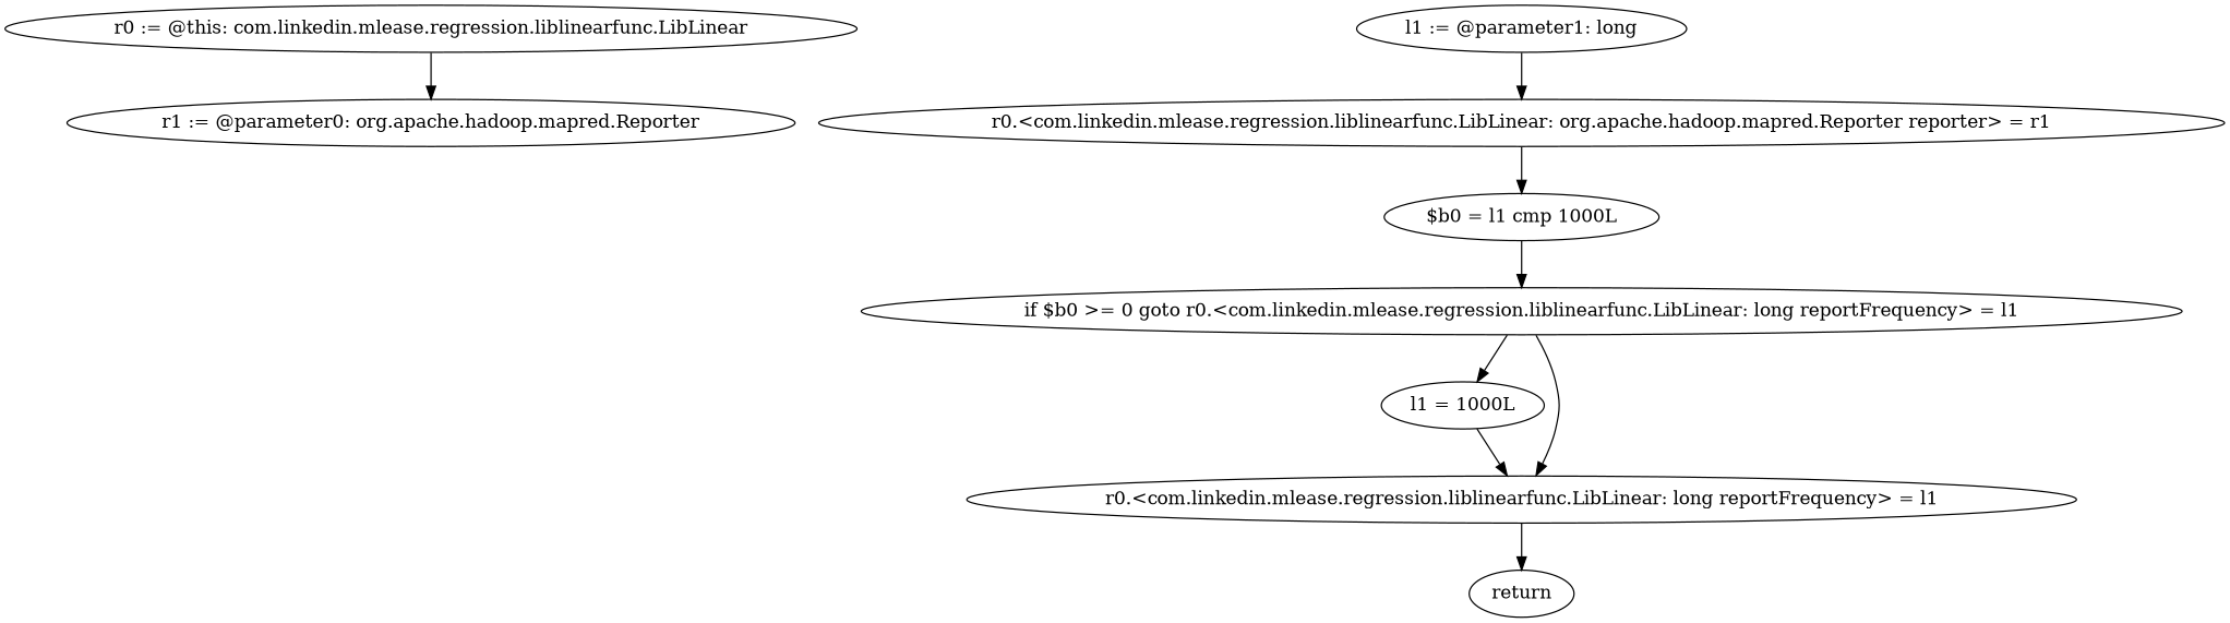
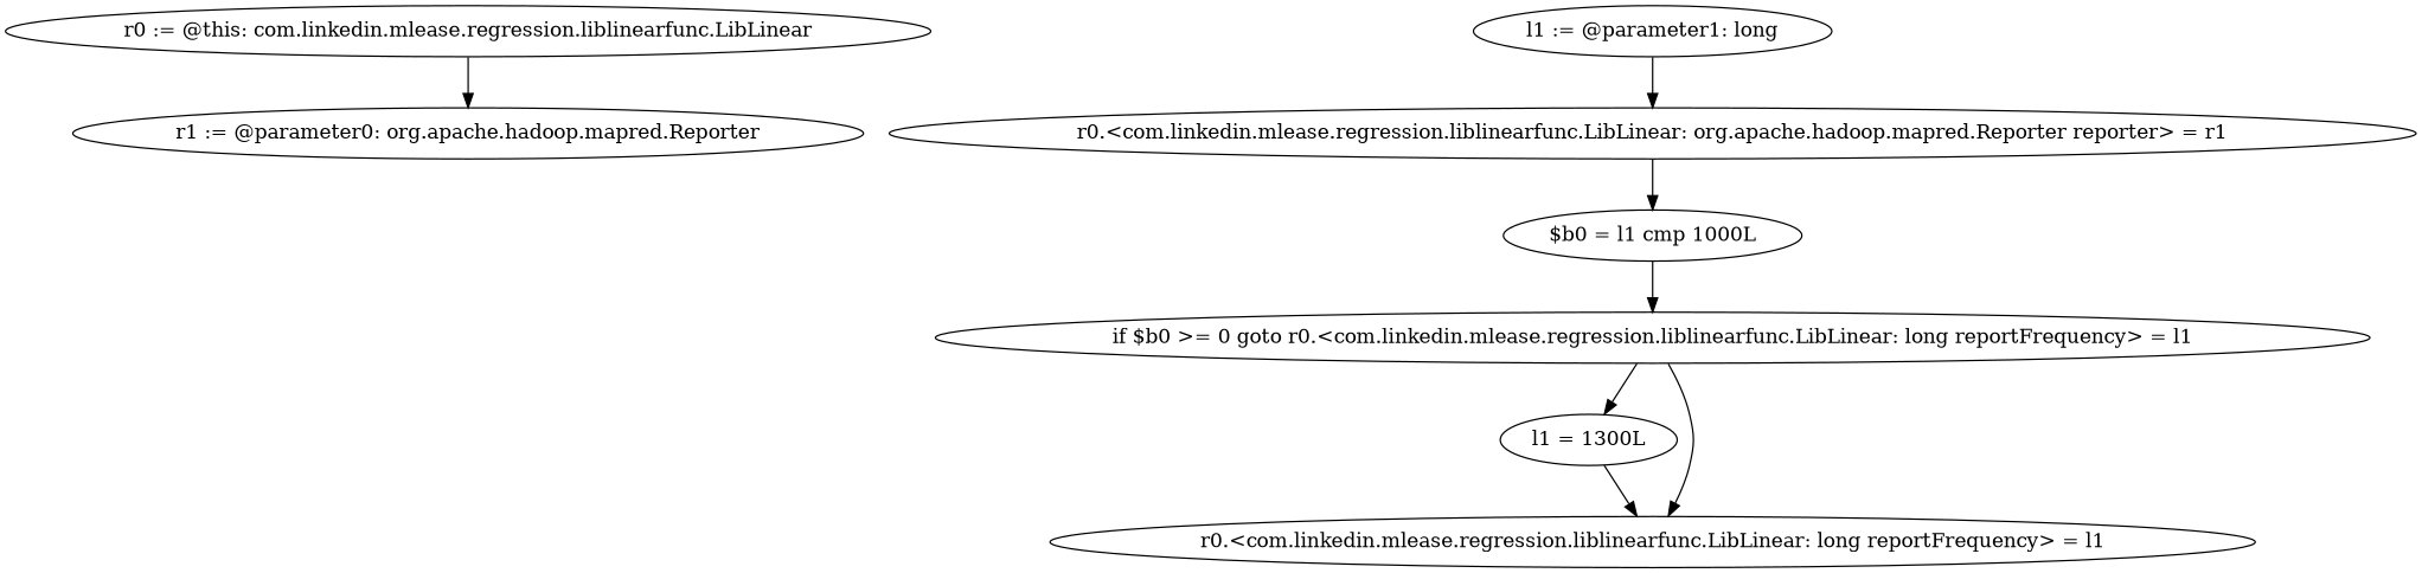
  digraph {
    "r0 := @this: com.linkedin.mlease.regression.liblinearfunc.LibLinear"
    "r1 := @parameter0: org.apache.hadoop.mapred.Reporter"
    "l1 := @parameter1: long"
    "r0.<com.linkedin.mlease.regression.liblinearfunc.LibLinear: org.apache.hadoop.mapred.Reporter reporter> = r1"
    "$b0 = l1 cmp 1000L"
    "if $b0 >= 0 goto r0.<com.linkedin.mlease.regression.liblinearfunc.LibLinear: long reportFrequency> = l1"
-   "l1 = 1000L"
+   "l1 = 1000L" [label="l1 = 1300L"]
    "r0.<com.linkedin.mlease.regression.liblinearfunc.LibLinear: long reportFrequency> = l1"
-   return
    "r0 := @this: com.linkedin.mlease.regression.liblinearfunc.LibLinear" -> "r1 := @parameter0: org.apache.hadoop.mapred.Reporter"
    "l1 := @parameter1: long" -> "r0.<com.linkedin.mlease.regression.liblinearfunc.LibLinear: org.apache.hadoop.mapred.Reporter reporter> = r1"
    "r0.<com.linkedin.mlease.regression.liblinearfunc.LibLinear: org.apache.hadoop.mapred.Reporter reporter> = r1" -> "$b0 = l1 cmp 1000L"
    "$b0 = l1 cmp 1000L" -> "if $b0 >= 0 goto r0.<com.linkedin.mlease.regression.liblinearfunc.LibLinear: long reportFrequency> = l1"
    "if $b0 >= 0 goto r0.<com.linkedin.mlease.regression.liblinearfunc.LibLinear: long reportFrequency> = l1" -> "l1 = 1000L"
    "if $b0 >= 0 goto r0.<com.linkedin.mlease.regression.liblinearfunc.LibLinear: long reportFrequency> = l1" -> "r0.<com.linkedin.mlease.regression.liblinearfunc.LibLinear: long reportFrequency> = l1"
    "l1 = 1000L" -> "r0.<com.linkedin.mlease.regression.liblinearfunc.LibLinear: long reportFrequency> = l1"
-   "r0.<com.linkedin.mlease.regression.liblinearfunc.LibLinear: long reportFrequency> = l1" -> return
  }
